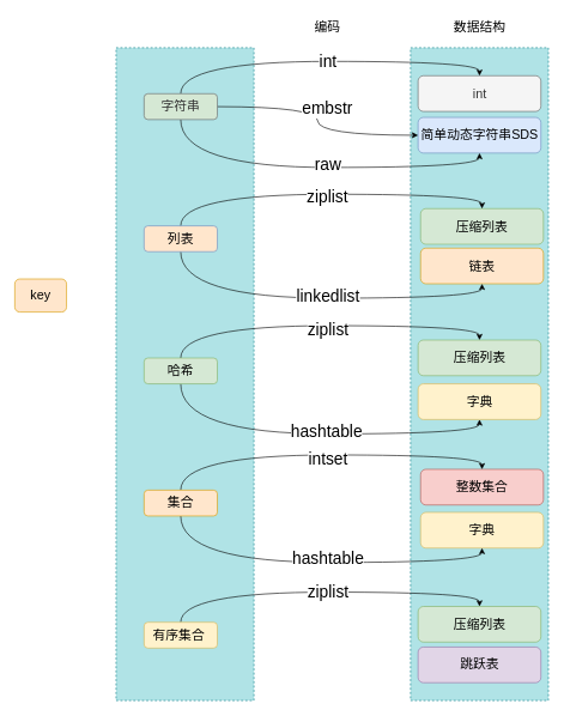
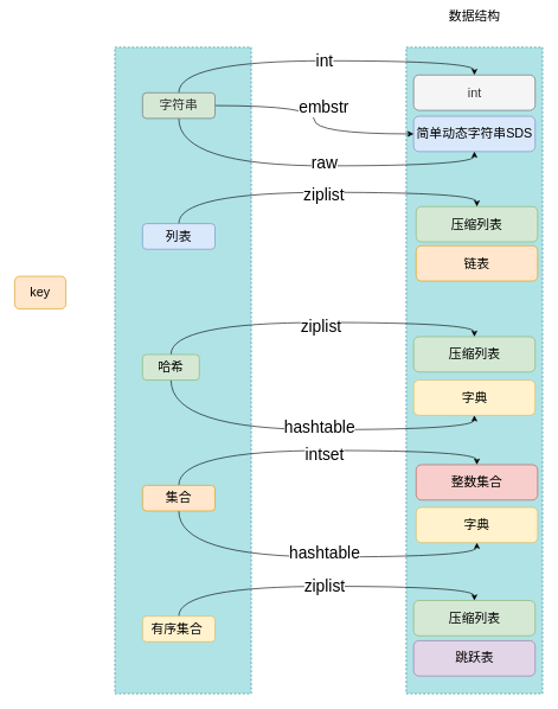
  <mxCell id="0" />
  <mxCell id="1" parent="0" />
  <mxCell id="2" value="" style="rounded=0;whiteSpace=wrap;html=1;hachureGap=4;jiggle=2;fontFamily=Architects Daughter;fontSource=https%3A%2F%2Ffonts.googleapis.com%2Fcss%3Ffamily%3DArchitects%2BDaughter;fontSize=20;dashed=1;fillColor=#b0e3e6;strokeColor=#0e8088;" vertex="1" parent="1"><mxGeometry x="571" y="66" width="192" height="909" as="geometry" /></mxCell>
  <mxCell id="3" value="链表" style="rounded=1;whiteSpace=wrap;html=1;fontSize=18;fillColor=#ffe6cc;strokeColor=#d79b00;" vertex="1" parent="2"><mxGeometry x="14" y="279.0" width="171" height="49.657" as="geometry" /></mxCell>
  <mxCell id="4" value="压缩列表" style="rounded=1;whiteSpace=wrap;html=1;fontSize=18;fillColor=#d5e8d4;strokeColor=#82b366;" vertex="1" parent="2"><mxGeometry x="10.5" y="407.001" width="171" height="49.657" as="geometry" /></mxCell>
  <mxCell id="5" value="字典" style="rounded=1;whiteSpace=wrap;html=1;fontSize=18;fillColor=#fff2cc;strokeColor=#d6b656;" vertex="1" parent="2"><mxGeometry x="10.5" y="468.002" width="171" height="49.657" as="geometry" /></mxCell>
  <mxCell id="6" value="整数集合" style="rounded=1;whiteSpace=wrap;html=1;fontSize=18;fillColor=#f8cecc;strokeColor=#b85450;" vertex="1" parent="2"><mxGeometry x="14" y="587.003" width="171" height="49.657" as="geometry" /></mxCell>
  <mxCell id="7" value="字典" style="rounded=1;whiteSpace=wrap;html=1;fontSize=18;fillColor=#fff2cc;strokeColor=#d6b656;" vertex="1" parent="2"><mxGeometry x="14" y="646.997" width="171" height="49.657" as="geometry" /></mxCell>
  <mxCell id="8" value="压缩列表" style="rounded=1;whiteSpace=wrap;html=1;fontSize=18;fillColor=#d5e8d4;strokeColor=#82b366;" vertex="1" parent="2"><mxGeometry x="10.5" y="777.961" width="171" height="49.657" as="geometry" /></mxCell>
  <mxCell id="9" value="跳跃表" style="rounded=1;whiteSpace=wrap;html=1;fontSize=18;fillColor=#e1d5e7;strokeColor=#9673a6;" vertex="1" parent="2"><mxGeometry x="10.5" y="834.514" width="171" height="49.657" as="geometry" /></mxCell>
  <mxCell id="10" value="简单动态字符串SDS" style="rounded=1;whiteSpace=wrap;html=1;fontSize=18;fillColor=#dae8fc;strokeColor=#6c8ebf;" vertex="1" parent="2"><mxGeometry x="10.5" y="96.995" width="171" height="49.657" as="geometry" /></mxCell>
  <mxCell id="11" value="int" style="rounded=1;whiteSpace=wrap;html=1;fontSize=18;fillColor=#f5f5f5;fontColor=#333333;strokeColor=#666666;" vertex="1" parent="2"><mxGeometry x="10.5" y="39.003" width="171" height="49.657" as="geometry" /></mxCell>
  <mxCell id="12" value="压缩列表" style="rounded=1;whiteSpace=wrap;html=1;fontSize=18;fillColor=#d5e8d4;strokeColor=#82b366;" vertex="1" parent="2"><mxGeometry x="14" y="224.001" width="171" height="49.657" as="geometry" /></mxCell>
  <mxCell id="13" value="" style="rounded=0;whiteSpace=wrap;html=1;hachureGap=4;jiggle=2;fontFamily=Architects Daughter;fontSource=https%3A%2F%2Ffonts.googleapis.com%2Fcss%3Ffamily%3DArchitects%2BDaughter;fontSize=20;dashed=1;fillColor=#b0e3e6;strokeColor=#0e8088;" vertex="1" parent="1"><mxGeometry x="161" y="66" width="192" height="909" as="geometry" /></mxCell>
  <mxCell id="14" value="key" style="rounded=1;whiteSpace=wrap;html=1;fontSize=18;fillColor=#ffe6cc;strokeColor=#d79b00;" vertex="1" parent="1"><mxGeometry x="20" y="388" width="72" height="46" as="geometry" /></mxCell>
  <mxCell id="15" style="edgeStyle=orthogonalEdgeStyle;rounded=0;orthogonalLoop=1;jettySize=auto;html=1;entryX=0.5;entryY=0;entryDx=0;entryDy=0;fontSize=18;strokeColor=default;curved=1;exitX=0.5;exitY=0;exitDx=0;exitDy=0;" edge="1" parent="1" source="21" target="11"><mxGeometry relative="1" as="geometry" /></mxCell>
  <mxCell id="16" value="int" style="edgeLabel;html=1;align=center;verticalAlign=middle;resizable=0;points=[];fontSize=23;" vertex="1" connectable="0" parent="15"><mxGeometry x="-0.153" y="-2" relative="1" as="geometry"><mxPoint x="45" y="-3" as="offset" /></mxGeometry></mxCell>
  <mxCell id="17" style="edgeStyle=orthogonalEdgeStyle;curved=1;rounded=0;orthogonalLoop=1;jettySize=auto;html=1;strokeColor=default;fontSize=23;entryX=0.5;entryY=1;entryDx=0;entryDy=0;exitX=0.5;exitY=1;exitDx=0;exitDy=0;" edge="1" parent="1" source="21" target="10"><mxGeometry relative="1" as="geometry"><mxPoint x="386" y="228" as="sourcePoint" /><mxPoint x="528" y="280" as="targetPoint" /></mxGeometry></mxCell>
  <mxCell id="18" value="raw" style="edgeLabel;html=1;align=center;verticalAlign=middle;resizable=0;points=[];fontSize=23;" vertex="1" connectable="0" parent="17"><mxGeometry x="0.345" y="1" relative="1" as="geometry"><mxPoint x="-67" y="-3" as="offset" /></mxGeometry></mxCell>
  <mxCell id="19" style="edgeStyle=orthogonalEdgeStyle;curved=1;rounded=0;orthogonalLoop=1;jettySize=auto;html=1;strokeColor=default;fontSize=23;entryX=0;entryY=0.5;entryDx=0;entryDy=0;" edge="1" parent="1" source="21" target="10"><mxGeometry relative="1" as="geometry"><mxPoint x="499" y="169" as="targetPoint" /></mxGeometry></mxCell>
  <mxCell id="20" value="embstr" style="edgeLabel;html=1;align=center;verticalAlign=middle;resizable=0;points=[];fontSize=23;" vertex="1" connectable="0" parent="19"><mxGeometry x="-0.067" y="-4" relative="1" as="geometry"><mxPoint x="17" y="-7" as="offset" /></mxGeometry></mxCell>
  <mxCell id="21" value="字符串" style="rounded=1;whiteSpace=wrap;html=1;fontSize=18;fillColor=#d5e8d4;fontColor=#333333;strokeColor=#666666;" vertex="1" parent="1"><mxGeometry x="200" y="130" width="102" height="36" as="geometry" /></mxCell>
  <mxCell id="22" style="edgeStyle=orthogonalEdgeStyle;curved=1;rounded=0;orthogonalLoop=1;jettySize=auto;html=1;entryX=0.5;entryY=0;entryDx=0;entryDy=0;strokeColor=default;fontSize=23;exitX=0.5;exitY=0;exitDx=0;exitDy=0;" edge="1" parent="1" source="26" target="4"><mxGeometry relative="1" as="geometry" /></mxCell>
  <mxCell id="23" value="ziplist" style="edgeLabel;html=1;align=center;verticalAlign=middle;resizable=0;points=[];fontSize=23;" vertex="1" connectable="0" parent="22"><mxGeometry x="0.118" y="-2" relative="1" as="geometry"><mxPoint x="-20" y="3" as="offset" /></mxGeometry></mxCell>
  <mxCell id="24" style="edgeStyle=orthogonalEdgeStyle;curved=1;rounded=0;orthogonalLoop=1;jettySize=auto;html=1;entryX=0.5;entryY=1;entryDx=0;entryDy=0;strokeColor=default;fontSize=23;exitX=0.5;exitY=1;exitDx=0;exitDy=0;" edge="1" parent="1" source="26" target="5"><mxGeometry relative="1" as="geometry" /></mxCell>
  <mxCell id="25" value="hashtable" style="edgeLabel;html=1;align=center;verticalAlign=middle;resizable=0;points=[];fontSize=23;" vertex="1" connectable="0" parent="24"><mxGeometry x="0.126" y="2" relative="1" as="geometry"><mxPoint x="-13" y="-1" as="offset" /></mxGeometry></mxCell>
- <mxCell id="26" value="哈希" style="rounded=1;whiteSpace=wrap;html=1;fontSize=18;fillColor=#d5e8d4;strokeColor=#82b366;" vertex="1" parent="1"><mxGeometry x="200" y="498" width="102" height="36" as="geometry" /></mxCell>
- <mxCell id="27" style="edgeStyle=orthogonalEdgeStyle;curved=1;rounded=0;orthogonalLoop=1;jettySize=auto;html=1;entryX=0.5;entryY=1;entryDx=0;entryDy=0;strokeColor=default;fontSize=23;exitX=0.5;exitY=1;exitDx=0;exitDy=0;" edge="1" parent="1" source="31" target="3"><mxGeometry relative="1" as="geometry" /></mxCell>
- <mxCell id="28" value="linkedlist" style="edgeLabel;html=1;align=center;verticalAlign=middle;resizable=0;points=[];fontSize=23;" vertex="1" connectable="0" parent="27"><mxGeometry x="0.137" y="3" relative="1" as="geometry"><mxPoint x="-18" as="offset" /></mxGeometry></mxCell>
+ <mxCell id="26" value="哈希" style="rounded=1;whiteSpace=wrap;html=1;fontSize=18;fillColor=#d5e8d4;strokeColor=#82b366;" vertex="1" parent="1"><mxGeometry x="200" y="498" width="80" height="36" as="geometry" /></mxCell>
  <mxCell id="29" style="edgeStyle=orthogonalEdgeStyle;curved=1;rounded=0;orthogonalLoop=1;jettySize=auto;html=1;entryX=0.5;entryY=0;entryDx=0;entryDy=0;strokeColor=default;fontSize=23;exitX=0.5;exitY=0;exitDx=0;exitDy=0;" edge="1" parent="1" source="31" target="12"><mxGeometry relative="1" as="geometry" /></mxCell>
  <mxCell id="30" value="ziplist" style="edgeLabel;html=1;align=center;verticalAlign=middle;resizable=0;points=[];fontSize=23;" vertex="1" connectable="0" parent="29"><mxGeometry x="0.143" y="-5" relative="1" as="geometry"><mxPoint x="-29" y="-2" as="offset" /></mxGeometry></mxCell>
- <mxCell id="31" value="列表" style="rounded=1;whiteSpace=wrap;html=1;fontSize=18;fillColor=#ffe6cc;strokeColor=#6c8ebf;" vertex="1" parent="1"><mxGeometry x="200" y="314" width="102" height="36" as="geometry" /></mxCell>
+ <mxCell id="31" value="列表" style="rounded=1;whiteSpace=wrap;html=1;fontSize=18;fillColor=#dae8fc;strokeColor=#6c8ebf;" vertex="1" parent="1"><mxGeometry x="200" y="314" width="102" height="36" as="geometry" /></mxCell>
  <mxCell id="32" style="edgeStyle=orthogonalEdgeStyle;curved=1;rounded=0;orthogonalLoop=1;jettySize=auto;html=1;entryX=0.5;entryY=0;entryDx=0;entryDy=0;strokeColor=default;fontSize=23;exitX=0.5;exitY=0;exitDx=0;exitDy=0;" edge="1" parent="1" source="36" target="6"><mxGeometry relative="1" as="geometry" /></mxCell>
  <mxCell id="33" value="intset" style="edgeLabel;html=1;align=center;verticalAlign=middle;resizable=0;points=[];fontSize=23;" vertex="1" connectable="0" parent="32"><mxGeometry x="0.167" relative="1" as="geometry"><mxPoint x="-32" y="5" as="offset" /></mxGeometry></mxCell>
  <mxCell id="34" style="edgeStyle=orthogonalEdgeStyle;curved=1;rounded=0;orthogonalLoop=1;jettySize=auto;html=1;entryX=0.5;entryY=1;entryDx=0;entryDy=0;strokeColor=default;fontSize=23;exitX=0.5;exitY=1;exitDx=0;exitDy=0;" edge="1" parent="1" source="36" target="7"><mxGeometry relative="1" as="geometry" /></mxCell>
  <mxCell id="35" value="hashtable" style="edgeLabel;html=1;align=center;verticalAlign=middle;resizable=0;points=[];fontSize=23;" vertex="1" connectable="0" parent="34"><mxGeometry x="0.174" y="5" relative="1" as="geometry"><mxPoint x="-27" y="-1" as="offset" /></mxGeometry></mxCell>
  <mxCell id="36" value="集合" style="rounded=1;whiteSpace=wrap;html=1;fontSize=18;fillColor=#ffe6cc;strokeColor=#d79b00;" vertex="1" parent="1"><mxGeometry x="200" y="682" width="102" height="36" as="geometry" /></mxCell>
  <mxCell id="37" style="edgeStyle=orthogonalEdgeStyle;curved=1;rounded=0;orthogonalLoop=1;jettySize=auto;html=1;entryX=0.5;entryY=0;entryDx=0;entryDy=0;strokeColor=default;fontSize=23;exitX=0.5;exitY=0;exitDx=0;exitDy=0;" edge="1" parent="1" source="39" target="8"><mxGeometry relative="1" as="geometry" /></mxCell>
  <mxCell id="38" value="ziplist" style="edgeLabel;html=1;align=center;verticalAlign=middle;resizable=0;points=[];fontSize=23;" vertex="1" connectable="0" parent="37"><mxGeometry x="0.148" y="-1" relative="1" as="geometry"><mxPoint x="-28" y="-2" as="offset" /></mxGeometry></mxCell>
  <mxCell id="39" value="有序集合&amp;nbsp;" style="rounded=1;whiteSpace=wrap;html=1;fontSize=18;fillColor=#fff2cc;strokeColor=#d6b656;" vertex="1" parent="1"><mxGeometry x="200" y="866" width="102" height="36" as="geometry" /></mxCell>
- <mxCell id="40" value="编码" style="text;html=1;resizable=0;autosize=1;align=center;verticalAlign=middle;points=[];fillColor=none;strokeColor=none;rounded=0;fontSize=18;" vertex="1" parent="1"><mxGeometry x="428" y="20" width="54" height="34" as="geometry" /></mxCell>
- <mxCell id="41" value="数据结构" style="text;html=1;resizable=0;autosize=1;align=center;verticalAlign=middle;points=[];fillColor=none;strokeColor=none;rounded=0;fontSize=18;" vertex="1" parent="1"><mxGeometry x="622" y="20" width="90" height="34" as="geometry" /></mxCell>
+ <mxCell id="41" value="数据结构" style="text;html=1;resizable=0;autosize=1;align=center;verticalAlign=middle;points=[];fillColor=none;strokeColor=none;rounded=0;fontSize=18;" vertex="1" parent="1"><mxGeometry x="622" y="5" width="90" height="34" as="geometry" /></mxCell>
